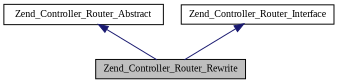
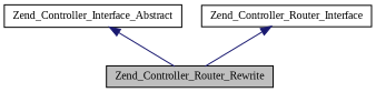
  digraph {
    fontname="Liberation Serif"
    node [color=black fillcolor=white fontname="Liberation Serif" fontsize=10 shape=record style=filled]
    edge [color=midnightblue dir=back fontname="Liberation Serif" fontsize=10 labelfontname=Helvetica labelfontsize=10 style=solid]
    n1 [fillcolor=grey75 fontcolor=black height=0.2 label=Zend_Controller_Router_Rewrite width=0.4]
-   n2 [height=0.2 label=Zend_Controller_Router_Abstract width=0.4]
+   n2 [height=0.2 label=Zend_Controller_Interface_Abstract width=0.4]
    n3 [height=0.2 label=Zend_Controller_Router_Interface width=0.4]
    n2 -> n1
    n3 -> n1
  }
